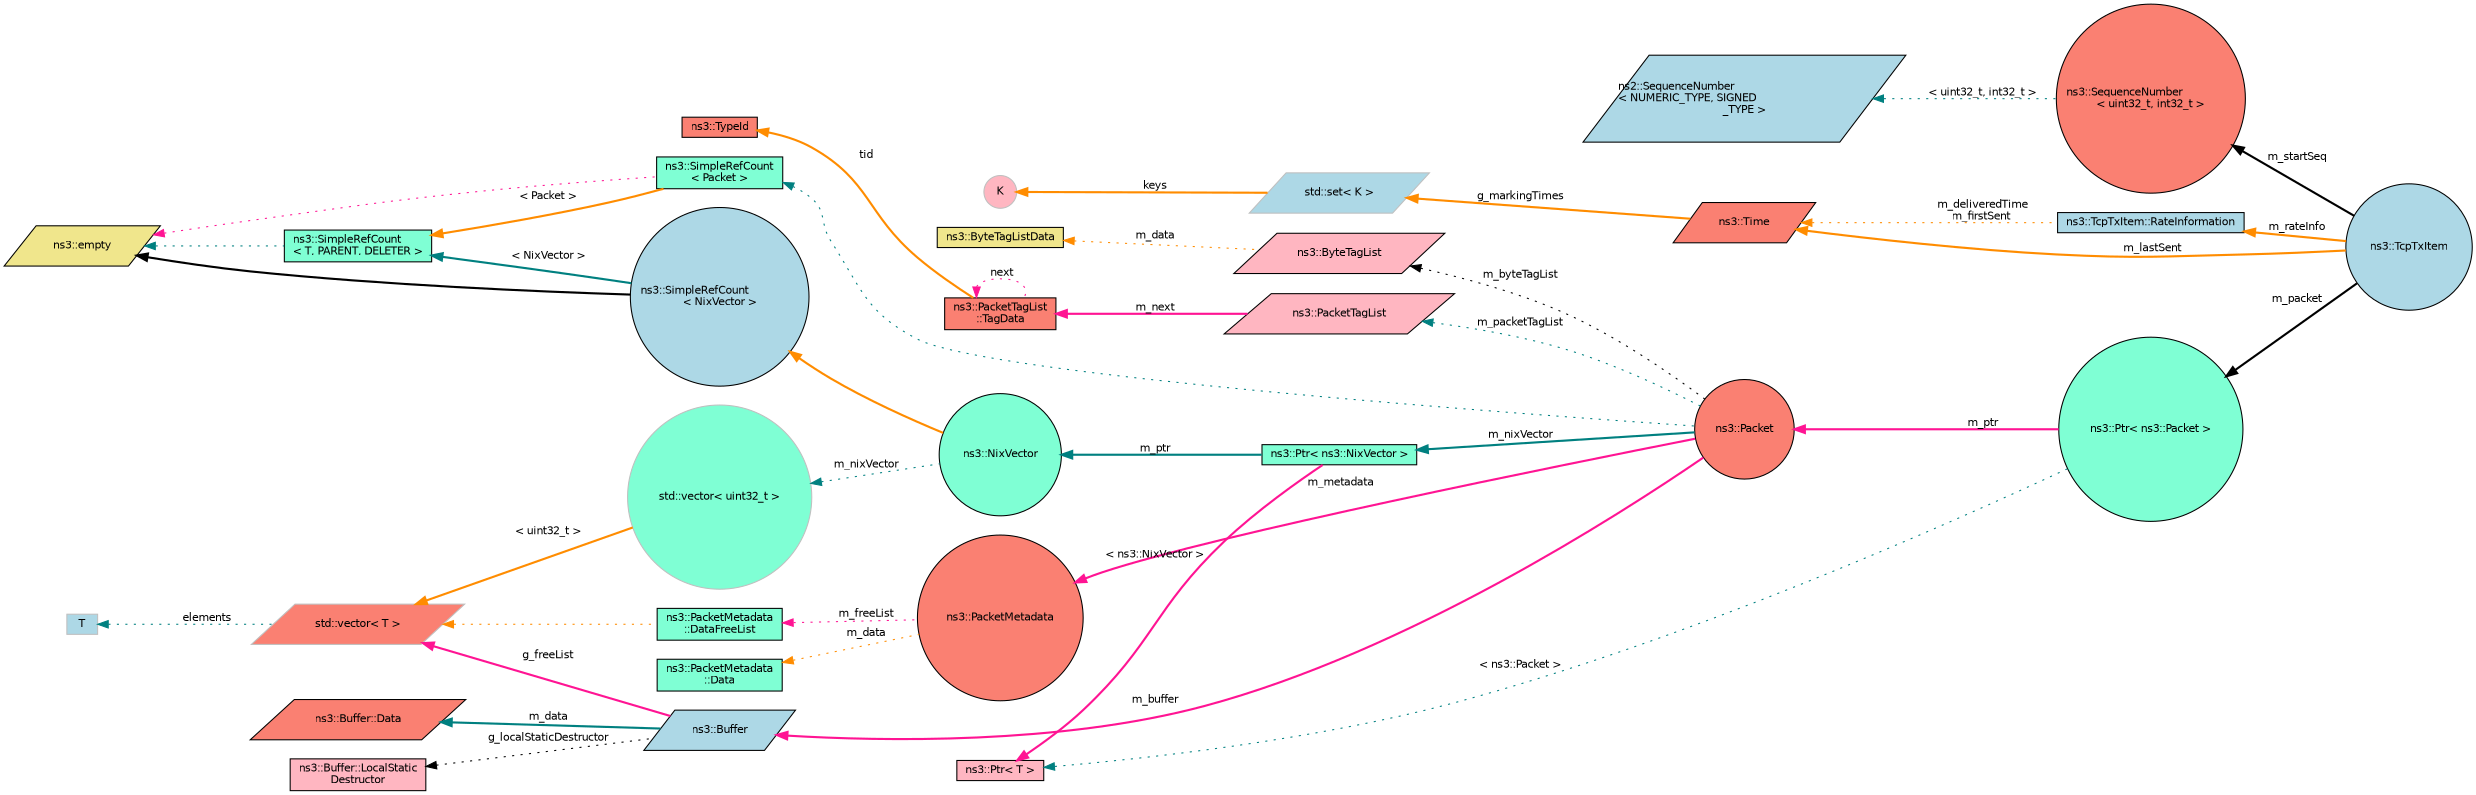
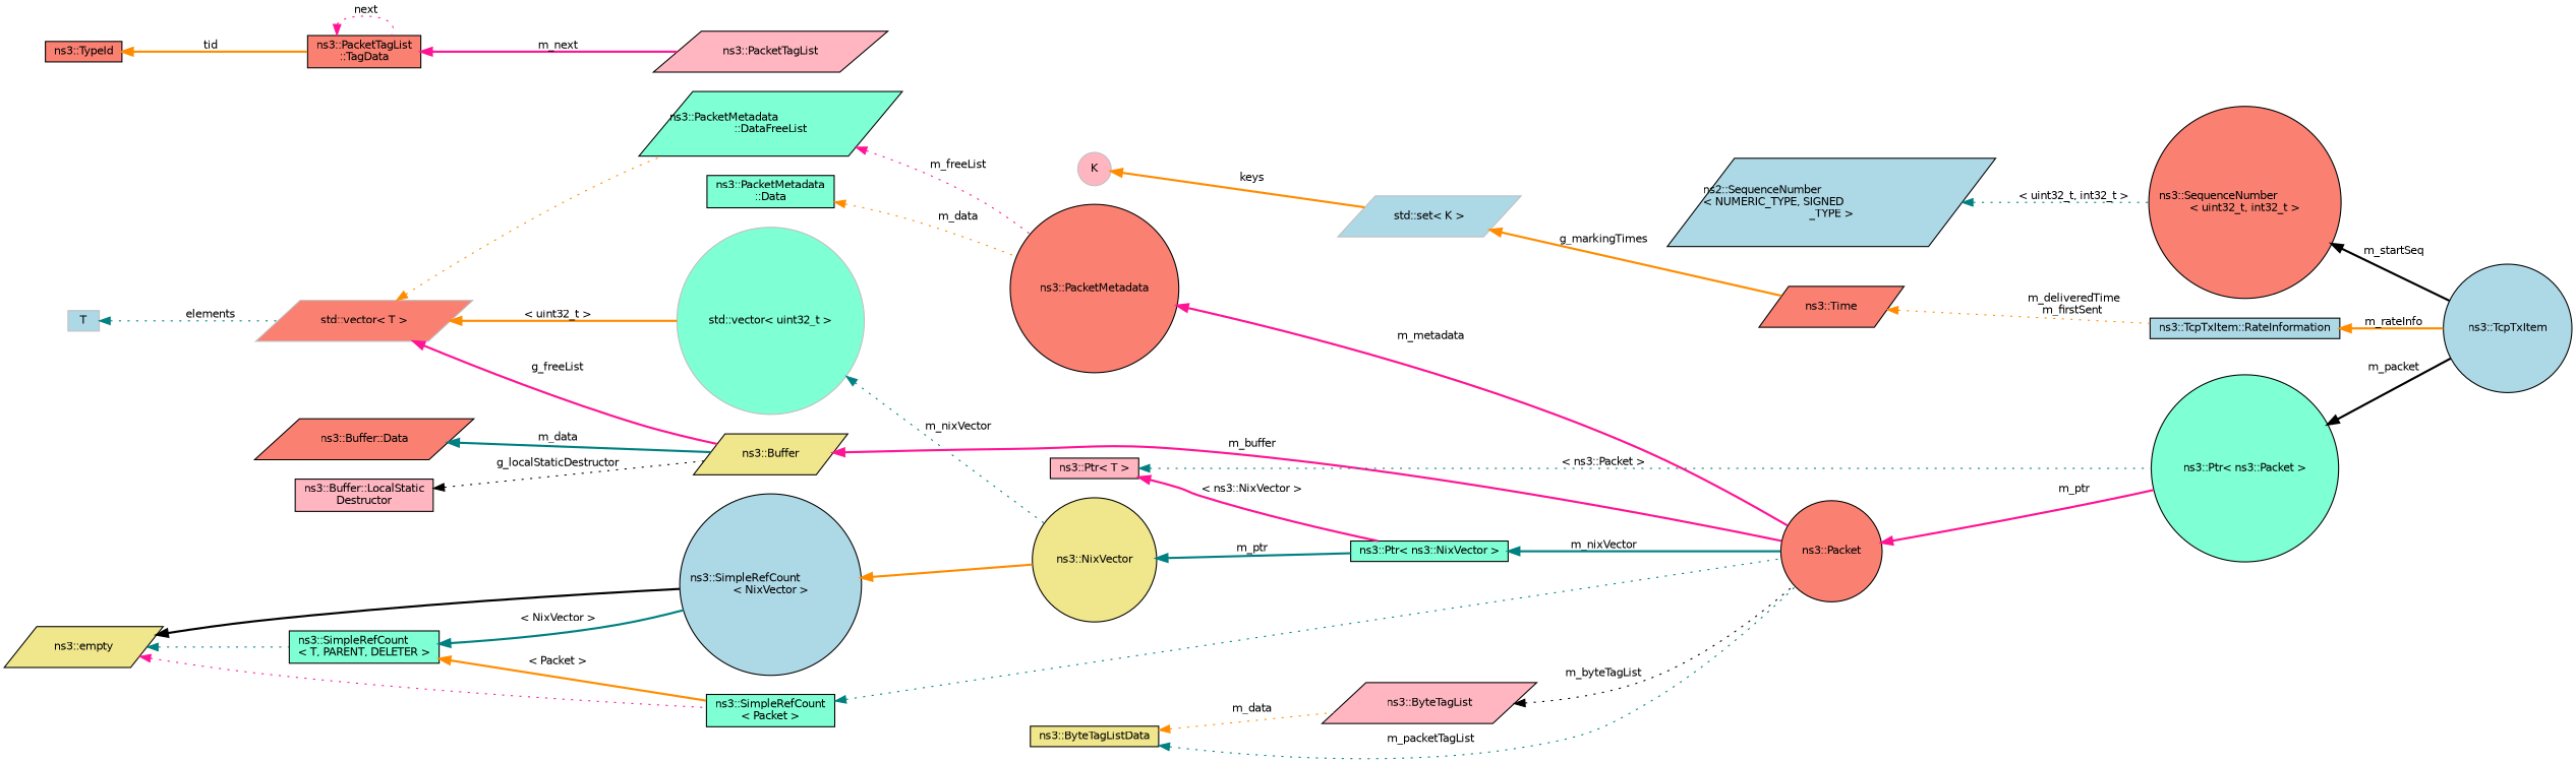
  digraph {
    rankdir=LR
    node [color=black fillcolor=salmon fontname=Helvetica fontsize=10 shape=box style=filled]
    edge [color=darkorange dir=back fontname=Helvetica fontsize=10 labelfontname=Helvetica labelfontsize=10 style=bold]
    n1 [fillcolor=lightblue fontcolor=black height=0.2 label="ns3::TcpTxItem" shape=circle width=0.4]
    n2 [height=0.2 label="ns3::SequenceNumber\l\< uint32_t, int32_t \>" shape=circle width=0.4]
    n3 [fillcolor=lightblue height=0.2 label="ns2::SequenceNumber\l\< NUMERIC_TYPE, SIGNED\l_TYPE \>" shape=parallelogram width=0.4]
    n4 [height=0.2 label="ns3::Time" shape=parallelogram width=0.4]
    n5 [fillcolor=lightblue height=0.2 label="ns3::TcpTxItem::RateInformation" width=0.4]
    n6 [color=grey75 fillcolor=lightblue height=0.2 label="std::set\< K \>" shape=parallelogram width=0.4]
    n7 [color=grey75 fillcolor=lightpink height=0.2 label=K shape=circle width=0.4]
    n8 [fillcolor=aquamarine height=0.2 label="ns3::Ptr\< ns3::Packet \>" shape=circle width=0.4]
    n9 [height=0.2 label="ns3::Packet" shape=circle width=0.4]
    n10 [fillcolor=aquamarine height=0.2 label="ns3::SimpleRefCount\l\< Packet \>" width=0.4]
    n11 [fillcolor=khaki height=0.2 label="ns3::empty" shape=parallelogram width=0.4]
    n12 [fillcolor=aquamarine height=0.2 label="ns3::SimpleRefCount\l\< T, PARENT, DELETER \>" width=0.4]
    n13 [fillcolor=lightblue height=0.2 label="ns3::SimpleRefCount\l\< NixVector \>" shape=circle width=0.4]
-   n14 [fillcolor=aquamarine height=0.2 label="ns3::NixVector" shape=circle width=0.4]
+   n14 [fillcolor=khaki height=0.2 label="ns3::NixVector" shape=circle width=0.4]
    n15 [fillcolor=aquamarine height=0.2 label="ns3::Ptr\< ns3::NixVector \>" width=0.4]
    n16 [color=grey75 fillcolor=aquamarine height=0.2 label="std::vector\< uint32_t \>" shape=circle width=0.4]
    n17 [color=grey75 height=0.2 label="std::vector\< T \>" shape=parallelogram width=0.4]
-   n18 [fillcolor=aquamarine height=0.2 label="ns3::PacketMetadata\l::DataFreeList" width=0.4]
-   n19 [fillcolor=lightblue height=0.2 label="ns3::Buffer" shape=parallelogram width=0.4]
+   n18 [fillcolor=aquamarine height=0.2 label="ns3::PacketMetadata\l::DataFreeList" shape=parallelogram width=0.4]
+   n19 [fillcolor=khaki height=0.2 label="ns3::Buffer" shape=parallelogram width=0.4]
    n20 [height=0.2 label="ns3::PacketMetadata" shape=circle width=0.4]
    n21 [color=grey75 fillcolor=lightblue height=0.2 label=T width=0.4]
    n22 [fillcolor=lightpink height=0.2 label="ns3::Ptr\< T \>" width=0.4]
    n23 [fillcolor=aquamarine height=0.2 label="ns3::PacketMetadata\l::Data" width=0.4]
    n24 [fillcolor=lightpink height=0.2 label="ns3::ByteTagList" shape=parallelogram width=0.4]
    n25 [fillcolor=khaki height=0.2 label="ns3::ByteTagListData" width=0.4]
    n26 [fillcolor=lightpink height=0.2 label="ns3::PacketTagList" shape=parallelogram width=0.4]
    n27 [height=0.2 label="ns3::PacketTagList\l::TagData" width=0.4]
    n28 [height=0.2 label="ns3::TypeId" width=0.4]
    n29 [height=0.2 label="ns3::Buffer::Data" shape=parallelogram width=0.4]
    n30 [fillcolor=lightpink height=0.2 label="ns3::Buffer::LocalStatic\lDestructor" width=0.4]
    n2 -> n1 [color=black label=" m_startSeq"]
    n3 -> n2 [color=teal label=" \< uint32_t, int32_t \>" style=dotted]
-   n4 -> n1 [label=" m_lastSent"]
    n4 -> n5 [label=" m_deliveredTime\nm_firstSent" style=dotted]
    n5 -> n1 [label=" m_rateInfo"]
    n6 -> n4 [label=" g_markingTimes"]
    n7 -> n6 [label=" keys"]
    n8 -> n1 [color=black label=" m_packet"]
    n9 -> n8 [color=deeppink label=" m_ptr"]
    n10 -> n9 [color=teal style=dotted]
    n11 -> n10 [color=deeppink style=dotted]
    n11 -> n12 [color=teal style=dotted]
    n11 -> n13 [color=black]
    n12 -> n10 [label=" \< Packet \>"]
    n12 -> n13 [color=teal label=" \< NixVector \>"]
    n13 -> n14
    n14 -> n15 [color=teal label=" m_ptr"]
    n15 -> n9 [color=teal label=" m_nixVector"]
    n16 -> n14 [color=teal label=" m_nixVector" style=dotted]
    n17 -> n16 [label=" \< uint32_t \>"]
    n17 -> n18 [style=dotted]
    n17 -> n19 [color=deeppink label=" g_freeList"]
    n18 -> n20 [color=deeppink label=" m_freeList" style=dotted]
    n19 -> n9 [color=deeppink label=" m_buffer"]
    n20 -> n9 [color=deeppink label=" m_metadata"]
    n21 -> n17 [color=teal label=" elements" style=dotted]
    n22 -> n8 [color=teal label=" \< ns3::Packet \>" style=dotted]
    n22 -> n15 [color=deeppink label=" \< ns3::NixVector \>"]
    n23 -> n20 [label=" m_data" style=dotted]
    n24 -> n9 [color=black label=" m_byteTagList" style=dotted]
    n25 -> n24 [label=" m_data" style=dotted]
-   n26 -> n9 [color=teal label=" m_packetTagList" style=dotted]
+   n25 -> n9 [color=teal label=" m_packetTagList" style=dotted]
    n27 -> n26 [color=deeppink label=" m_next"]
    n27 -> n27 [color=deeppink label=" next" style=dotted]
    n28 -> n27 [label=" tid"]
    n29 -> n19 [color=teal label=" m_data"]
    n30 -> n19 [color=black label=" g_localStaticDestructor" style=dotted]
  }
